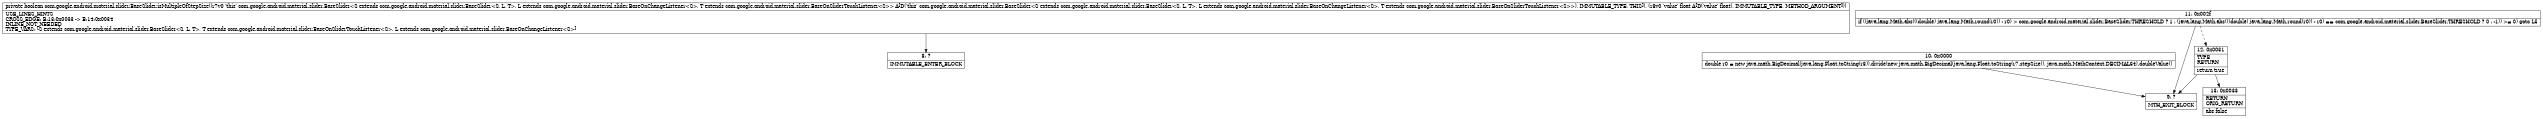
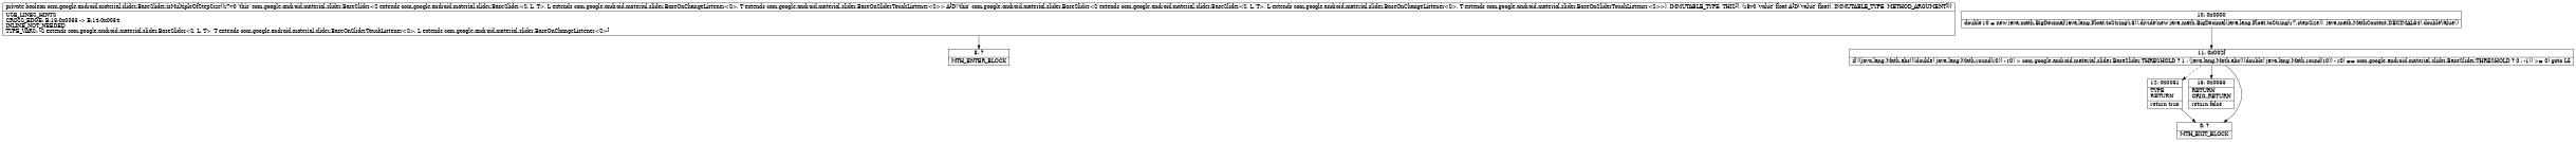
  digraph {
    node [shape=record]
-   n1 [label="{8\:\ ?|IMMUTABLE_ENTER_BLOCK\l}"]
+   n1 [label="{8\:\ ?|MTH_ENTER_BLOCK\l}"]
    n2 [label="{10\:\ 0x0000|double r0 = new java.math.BigDecimal(java.lang.Float.toString(r8)).divide(new java.math.BigDecimal(java.lang.Float.toString(r7.stepSize)), java.math.MathContext.DECIMAL64).doubleValue()\l}"]
    n3 [label="{11\:\ 0x002f|if ((java.lang.Math.abs(((double) java.lang.Math.round(r0)) \- r0) \> com.google.android.material.slider.BaseSlider.THRESHOLD ? 1 : (java.lang.Math.abs(((double) java.lang.Math.round(r0)) \- r0) == com.google.android.material.slider.BaseSlider.THRESHOLD ? 0 : \-1)) \>= 0) goto L5\l}"]
    n4 [label="{12\:\ 0x0031|TYPE\lRETURN\l|return true\l}"]
-   n5 [label="{13\:\ 0x0033|RETURN\lORIG_RETURN\l|abs false\l}"]
+   n5 [label="{13\:\ 0x0033|RETURN\lORIG_RETURN\l|return false\l}"]
    n6 [label="{9\:\ ?|MTH_EXIT_BLOCK\l}"]
    n7 [label="{private boolean com.google.android.material.slider.BaseSlider.isMultipleOfStepSize((r7v0 'this' com.google.android.material.slider.BaseSlider\<S extends com.google.android.material.slider.BaseSlider\<S, L, T\>, L extends com.google.android.material.slider.BaseOnChangeListener\<S\>, T extends com.google.android.material.slider.BaseOnSliderTouchListener\<S\>\> A[D('this' com.google.android.material.slider.BaseSlider\<S extends com.google.android.material.slider.BaseSlider\<S, L, T\>, L extends com.google.android.material.slider.BaseOnChangeListener\<S\>, T extends com.google.android.material.slider.BaseOnSliderTouchListener\<S\>\>), IMMUTABLE_TYPE, THIS]), (r8v0 'value' float A[D('value' float), IMMUTABLE_TYPE, METHOD_ARGUMENT]))  | USE_LINES_HINTS\lCROSS_EDGE: B:13:0x0033 \-\> B:14:0x0034\lINLINE_NOT_NEEDED\lTYPE_VARS: [S extends com.google.android.material.slider.BaseSlider\<S, L, T\>, T extends com.google.android.material.slider.BaseOnSliderTouchListener\<S\>, L extends com.google.android.material.slider.BaseOnChangeListener\<S\>]\l}"]
-   n2 -> n6
+   n2 -> n3
    n3 -> n4 [style=dashed]
-   n4 -> n5
+   n3 -> n5
    n3 -> n6
    n4 -> n6
    n7 -> n1
  }
